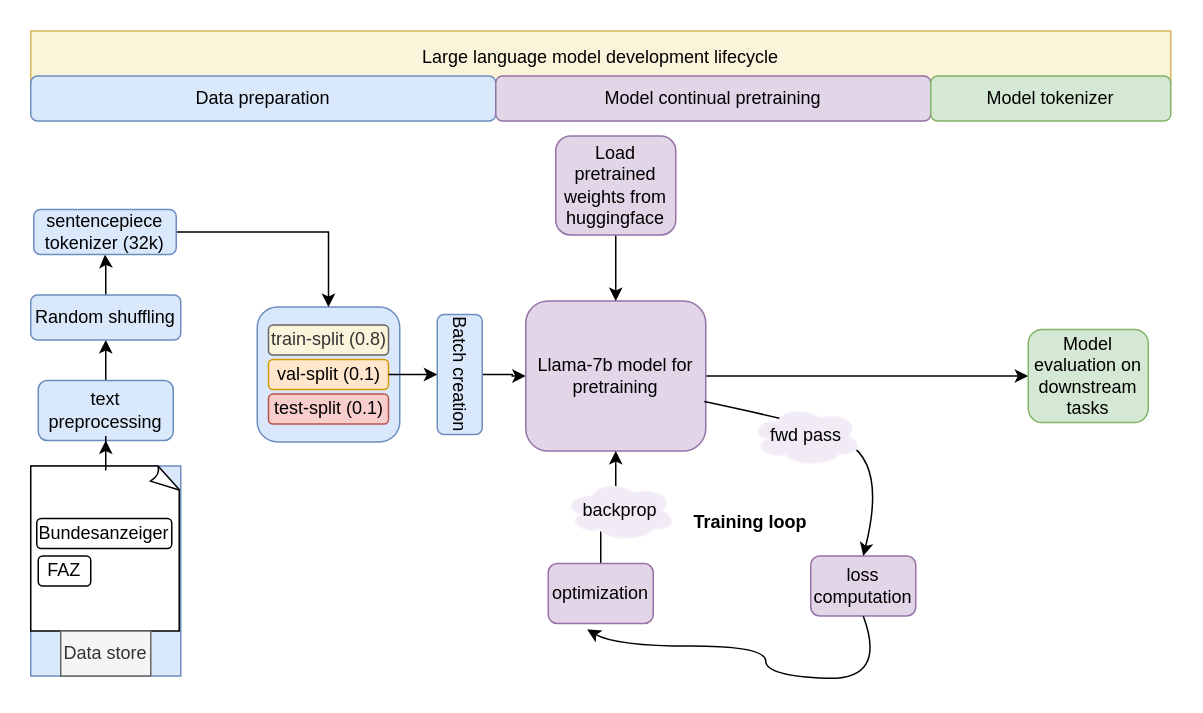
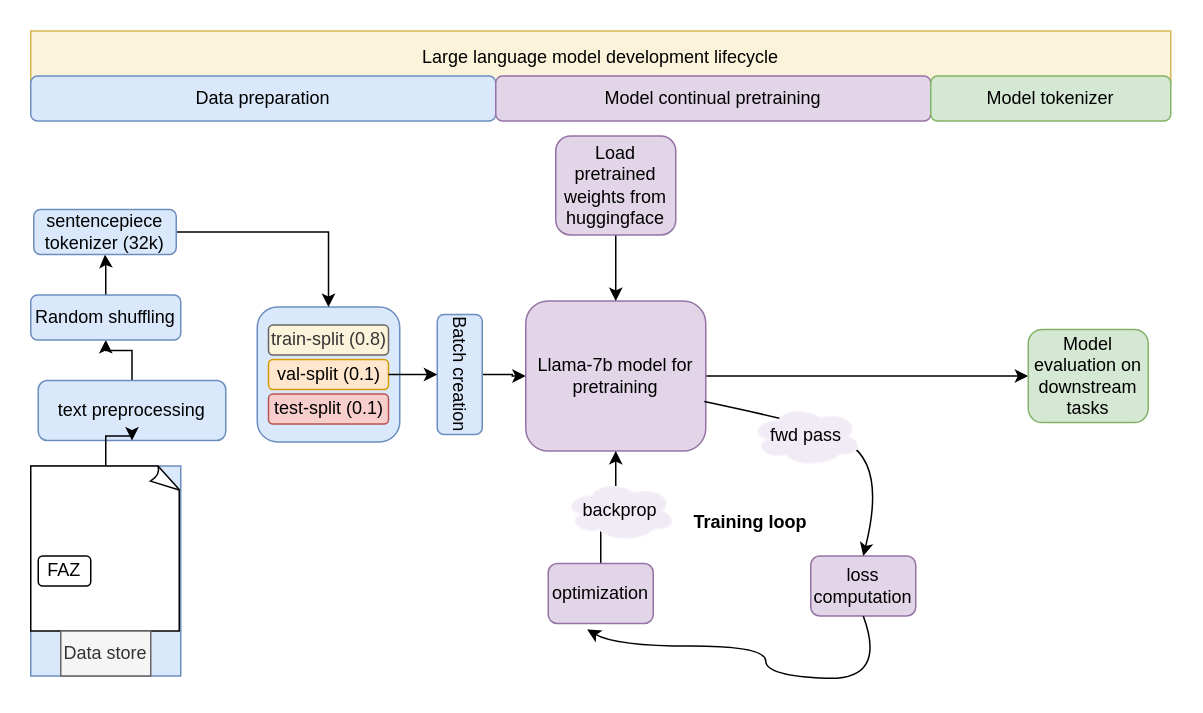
  <mxCell id="0" />
  <mxCell id="1" parent="0" />
  <mxCell id="2" value="" style="edgeStyle=orthogonalEdgeStyle;rounded=0;orthogonalLoop=1;jettySize=auto;html=1;" parent="1" source="3" target="14" edge="1"><mxGeometry relative="1" as="geometry" /></mxCell>
  <mxCell id="3" value="Batch creation" style="rounded=1;whiteSpace=wrap;html=1;fillColor=#dae8fc;strokeColor=#6c8ebf;rotation=90;" parent="1" vertex="1"><mxGeometry x="266" y="234" width="80" height="30" as="geometry" /></mxCell>
  <mxCell id="4" value="" style="edgeStyle=orthogonalEdgeStyle;rounded=0;orthogonalLoop=1;jettySize=auto;html=1;" parent="1" source="5" target="12" edge="1"><mxGeometry relative="1" as="geometry" /></mxCell>
- <mxCell id="5" value="text preprocessing" style="rounded=1;whiteSpace=wrap;html=1;fillColor=#dae8fc;strokeColor=#6c8ebf;" parent="1" vertex="1"><mxGeometry x="25" y="253" width="90" height="40" as="geometry" /></mxCell>
+ <mxCell id="5" value="text preprocessing" style="rounded=1;whiteSpace=wrap;html=1;fillColor=#dae8fc;strokeColor=#6c8ebf;" parent="1" vertex="1"><mxGeometry x="25" y="253" width="125" height="40" as="geometry" /></mxCell>
  <mxCell id="6" value="" style="group;fillColor=#dae8fc;strokeColor=#6c8ebf;" parent="1" vertex="1" connectable="0"><mxGeometry x="20" y="310" width="100" height="140" as="geometry" /></mxCell>
  <mxCell id="7" value="" style="whiteSpace=wrap;html=1;shape=mxgraph.basic.document" parent="6" vertex="1"><mxGeometry width="100" height="110" as="geometry" /></mxCell>
- <mxCell id="8" value="Bundesanzeiger" style="rounded=1;whiteSpace=wrap;html=1;" parent="6" vertex="1"><mxGeometry x="4" y="35" width="90" height="20" as="geometry" /></mxCell>
  <mxCell id="9" value="FAZ" style="rounded=1;whiteSpace=wrap;html=1;" parent="6" vertex="1"><mxGeometry x="5" y="60" width="35" height="20" as="geometry" /></mxCell>
  <mxCell id="10" value="Data store" style="rounded=0;whiteSpace=wrap;html=1;fillColor=#f5f5f5;fontColor=#333333;strokeColor=#666666;" parent="6" vertex="1"><mxGeometry x="20" y="110" width="60" height="30" as="geometry" /></mxCell>
  <mxCell id="11" value="" style="edgeStyle=orthogonalEdgeStyle;rounded=0;orthogonalLoop=1;jettySize=auto;html=1;" parent="1" source="12" target="22" edge="1"><mxGeometry relative="1" as="geometry" /></mxCell>
  <mxCell id="12" value="Random shuffling" style="rounded=1;whiteSpace=wrap;html=1;fillColor=#dae8fc;strokeColor=#6c8ebf;" parent="1" vertex="1"><mxGeometry x="20" y="196" width="100" height="30" as="geometry" /></mxCell>
  <mxCell id="13" style="edgeStyle=orthogonalEdgeStyle;rounded=0;orthogonalLoop=1;jettySize=auto;html=1;" parent="1" source="14" target="15" edge="1"><mxGeometry relative="1" as="geometry" /></mxCell>
  <mxCell id="14" value="Llama-7b model for pretraining" style="rounded=1;whiteSpace=wrap;html=1;fillColor=#e1d5e7;strokeColor=#9673a6;" parent="1" vertex="1"><mxGeometry x="350" y="200" width="120" height="100" as="geometry" /></mxCell>
  <mxCell id="15" value="Model evaluation on downstream tasks" style="rounded=1;whiteSpace=wrap;html=1;fillColor=#d5e8d4;strokeColor=#82b366;" parent="1" vertex="1"><mxGeometry x="685" y="219" width="80" height="62" as="geometry" /></mxCell>
  <mxCell id="16" value="" style="rounded=1;whiteSpace=wrap;html=1;fillColor=#dae8fc;strokeColor=#6c8ebf;" parent="1" vertex="1"><mxGeometry x="171" y="204" width="95" height="90" as="geometry" /></mxCell>
  <mxCell id="17" value="" style="group" parent="1" vertex="1" connectable="0"><mxGeometry x="178.5" y="216" width="80" height="66" as="geometry" /></mxCell>
  <mxCell id="18" value="train-split (0.8)" style="rounded=1;whiteSpace=wrap;html=1;fillColor=#fbf3da;strokeColor=#666666;fontColor=#333333;" parent="17" vertex="1"><mxGeometry width="80" height="20" as="geometry" /></mxCell>
  <mxCell id="19" value="val-split (0.1)" style="rounded=1;whiteSpace=wrap;html=1;fillColor=#ffe6cc;strokeColor=#d79b00;" parent="17" vertex="1"><mxGeometry y="23" width="80" height="20" as="geometry" /></mxCell>
  <mxCell id="20" value="test-split (0.1)" style="rounded=1;whiteSpace=wrap;html=1;fillColor=#f8cecc;strokeColor=#b85450;" parent="17" vertex="1"><mxGeometry y="46" width="80" height="20" as="geometry" /></mxCell>
  <mxCell id="21" style="edgeStyle=orthogonalEdgeStyle;rounded=0;orthogonalLoop=1;jettySize=auto;html=1;entryX=0.5;entryY=0;entryDx=0;entryDy=0;" parent="1" source="22" target="16" edge="1"><mxGeometry relative="1" as="geometry" /></mxCell>
  <mxCell id="22" value="sentencepiece tokenizer (32k)" style="rounded=1;whiteSpace=wrap;html=1;fillColor=#dae8fc;strokeColor=#6c8ebf;" parent="1" vertex="1"><mxGeometry x="22" y="139" width="95" height="30" as="geometry" /></mxCell>
  <mxCell id="23" value="" style="edgeStyle=orthogonalEdgeStyle;rounded=0;orthogonalLoop=1;jettySize=auto;html=1;" parent="1" source="19" target="3" edge="1"><mxGeometry relative="1" as="geometry" /></mxCell>
  <mxCell id="24" value="" style="edgeStyle=orthogonalEdgeStyle;rounded=0;orthogonalLoop=1;jettySize=auto;html=1;" parent="1" source="25" target="14" edge="1"><mxGeometry relative="1" as="geometry" /></mxCell>
  <mxCell id="25" value="Load pretrained weights from huggingface" style="rounded=1;whiteSpace=wrap;html=1;fillColor=#e1d5e7;strokeColor=#9673a6;" parent="1" vertex="1"><mxGeometry x="370" y="90" width="80" height="66" as="geometry" /></mxCell>
  <mxCell id="26" value="" style="edgeStyle=orthogonalEdgeStyle;rounded=0;orthogonalLoop=1;jettySize=auto;html=1;" parent="1" source="7" target="5" edge="1"><mxGeometry relative="1" as="geometry" /></mxCell>
  <mxCell id="27" value="loss computation" style="rounded=1;whiteSpace=wrap;html=1;fillColor=#e1d5e7;strokeColor=#9673a6;" parent="1" vertex="1"><mxGeometry x="540" y="370" width="70" height="40" as="geometry" /></mxCell>
  <mxCell id="28" value="" style="edgeStyle=orthogonalEdgeStyle;rounded=0;orthogonalLoop=1;jettySize=auto;html=1;" parent="1" source="29" target="14" edge="1"><mxGeometry relative="1" as="geometry" /></mxCell>
  <mxCell id="29" value="optimization" style="rounded=1;whiteSpace=wrap;html=1;fillColor=#e1d5e7;strokeColor=#9673a6;" parent="1" vertex="1"><mxGeometry x="365" y="375" width="70" height="40" as="geometry" /></mxCell>
  <mxCell id="30" value="" style="curved=1;endArrow=classic;html=1;rounded=0;entryX=0.5;entryY=0;entryDx=0;entryDy=0;exitX=0.992;exitY=0.67;exitDx=0;exitDy=0;exitPerimeter=0;" parent="1" source="14" target="27" edge="1"><mxGeometry width="50" height="50" relative="1" as="geometry"><mxPoint x="380" y="340" as="sourcePoint" /><mxPoint x="430" y="290" as="targetPoint" /><Array as="points"><mxPoint x="530" y="280" /><mxPoint x="560" y="290" /><mxPoint x="550" y="290" /><mxPoint x="540" y="280" /><mxPoint x="590" y="310" /></Array></mxGeometry></mxCell>
  <mxCell id="31" value="" style="curved=1;endArrow=classic;html=1;rounded=0;entryX=0.371;entryY=1.1;entryDx=0;entryDy=0;exitX=0.5;exitY=1;exitDx=0;exitDy=0;entryPerimeter=0;" parent="1" source="27" target="29" edge="1"><mxGeometry width="50" height="50" relative="1" as="geometry"><mxPoint x="530" y="440" as="sourcePoint" /><mxPoint x="626" y="523" as="targetPoint" /><Array as="points"><mxPoint x="591" y="453" /><mxPoint x="510" y="450" /><mxPoint x="510" y="430" /><mxPoint x="410" y="430" /></Array></mxGeometry></mxCell>
  <mxCell id="32" value="fwd pass" style="ellipse;shape=cloud;whiteSpace=wrap;html=1;fillColor=#f1ebf5;strokeColor=#f6f1f9;" parent="1" vertex="1"><mxGeometry x="500" y="270" width="74" height="40" as="geometry" /></mxCell>
  <mxCell id="33" value="backprop" style="ellipse;shape=cloud;whiteSpace=wrap;html=1;fillColor=#f1ebf5;strokeColor=#f6f1f9;" parent="1" vertex="1"><mxGeometry x="376" y="320" width="74" height="40" as="geometry" /></mxCell>
  <mxCell id="34" value="&lt;b&gt;Training loop&lt;/b&gt;" style="text;html=1;strokeColor=none;fillColor=none;align=center;verticalAlign=middle;whiteSpace=wrap;rounded=0;" parent="1" vertex="1"><mxGeometry x="460" y="325" width="80" height="45" as="geometry" /></mxCell>
  <mxCell id="35" value="Large language model development lifecycle" style="rounded=0;whiteSpace=wrap;html=1;fillColor=#fbf3da;strokeColor=#d6b656;" parent="1" vertex="1"><mxGeometry x="20" y="20" width="760" height="35" as="geometry" /></mxCell>
  <mxCell id="36" value="Data preparation" style="rounded=1;whiteSpace=wrap;html=1;fillColor=#dae8fc;strokeColor=#6c8ebf;" parent="1" vertex="1"><mxGeometry x="20" y="50" width="310" height="30" as="geometry" /></mxCell>
  <mxCell id="37" value="Model continual pretraining" style="rounded=1;whiteSpace=wrap;html=1;fillColor=#e1d5e7;strokeColor=#9673a6;" parent="1" vertex="1"><mxGeometry x="330" y="50" width="290" height="30" as="geometry" /></mxCell>
  <mxCell id="38" value="Model tokenizer" style="rounded=1;whiteSpace=wrap;html=1;fillColor=#d5e8d4;strokeColor=#82b366;" parent="1" vertex="1"><mxGeometry x="620" y="50" width="160" height="30" as="geometry" /></mxCell>
